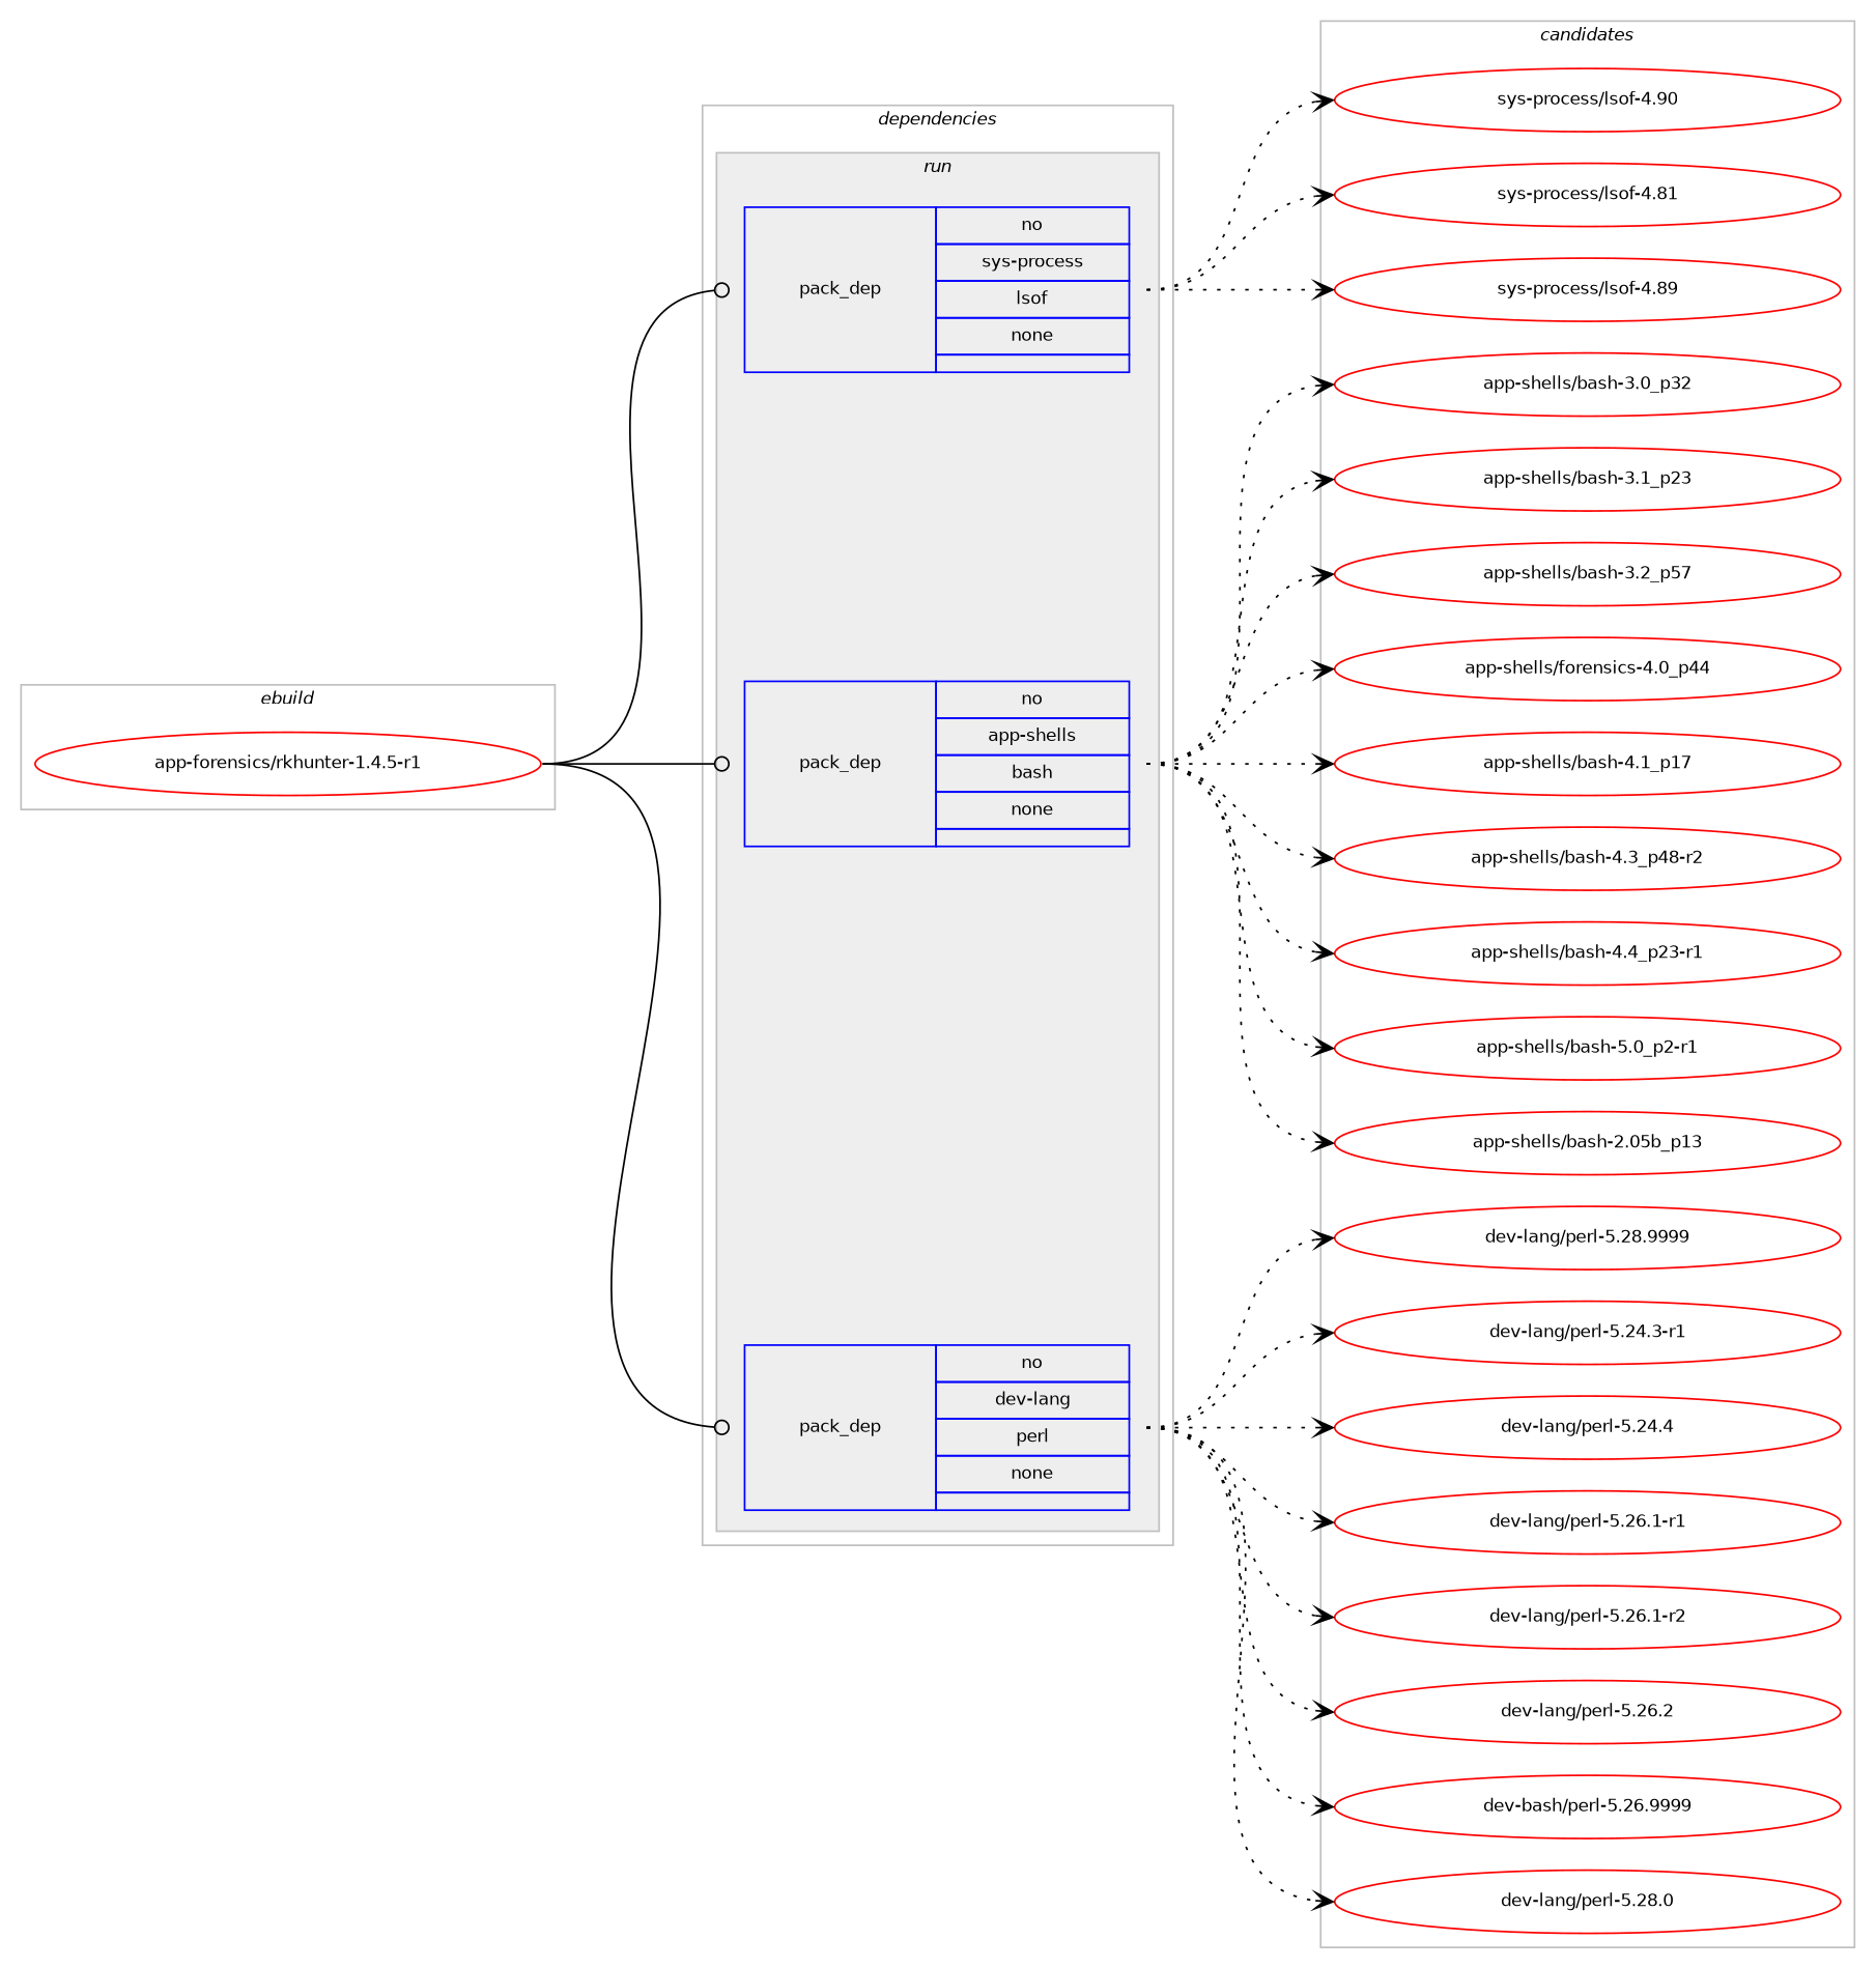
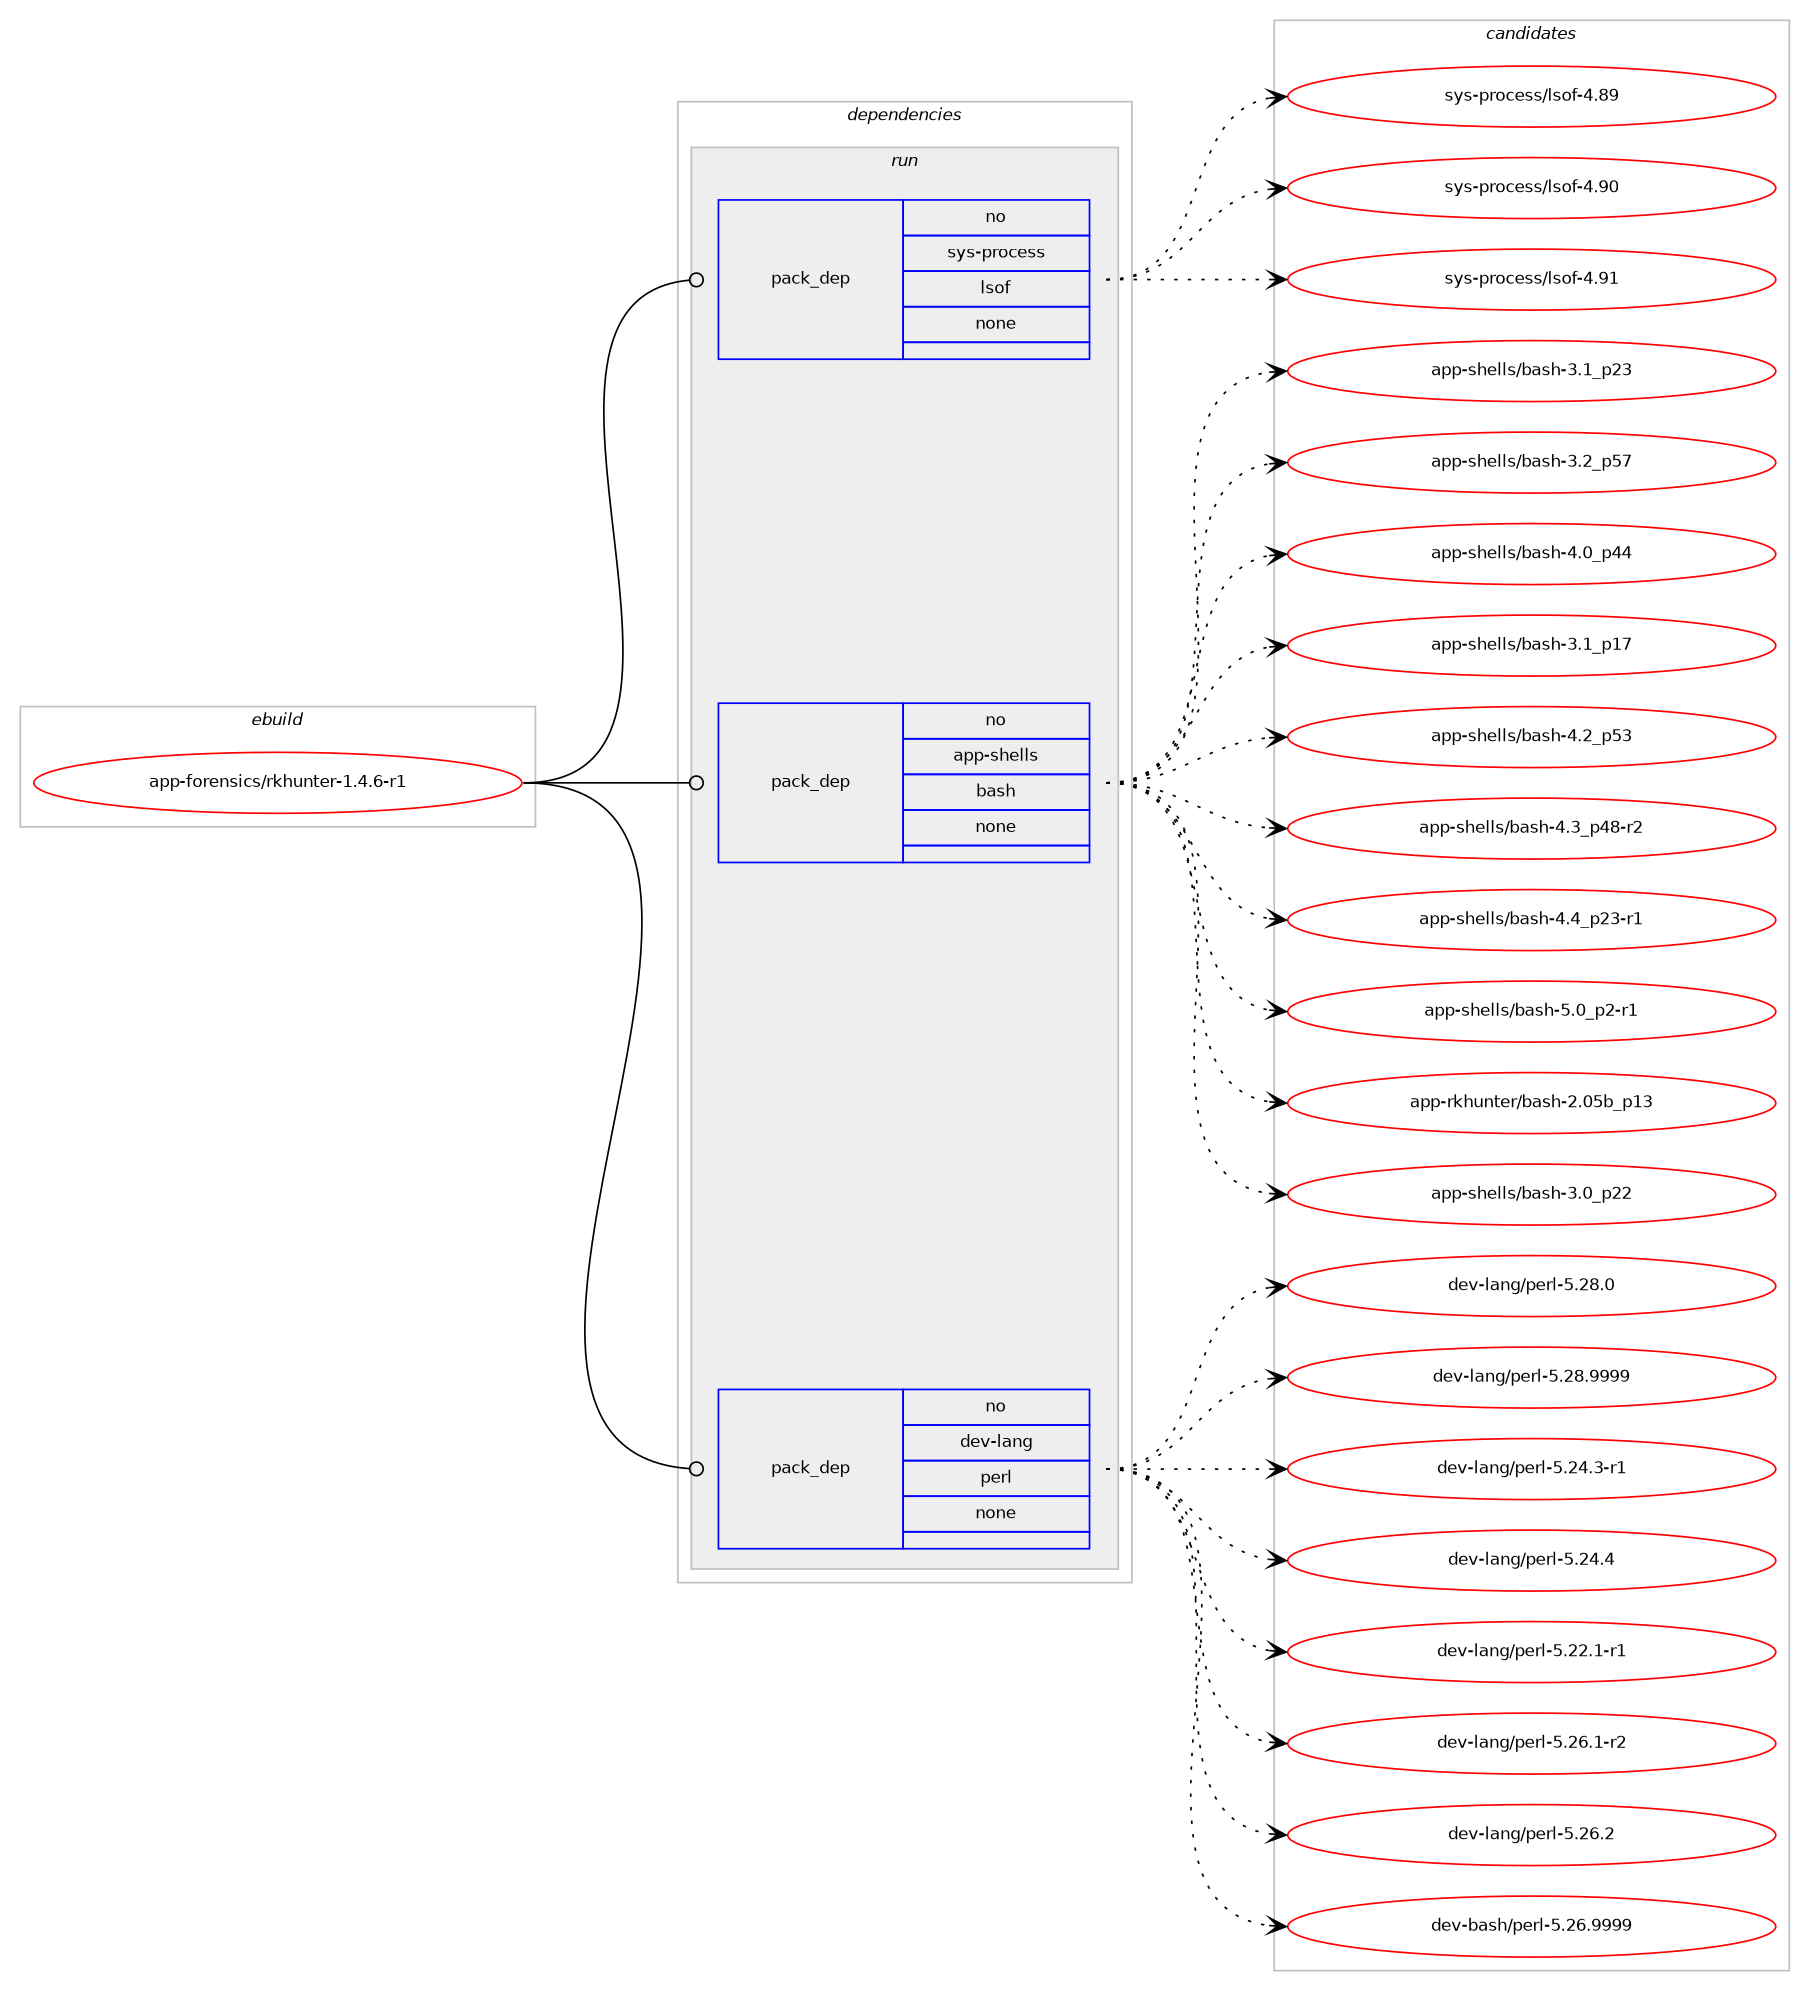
  digraph {
    compound=true
    concentrate=true
    fontname=Helvetica
    fontsize=10
    newrank=true
    rankdir=LR
    ranksep=1.5
    node [color=red fontname=Helvetica fontsize=10]
    edge [arrowhead=vee headport=w style=dotted tailport=e weight=100]
-   n1 [label="app-forensics/rkhunter-1.4.5-r1" width=4]
+   n1 [label="app-forensics/rkhunter-1.4.6-r1" width=4]
    n2 [color=blue label=<<TABLE BORDER="0" CELLBORDER="1" CELLSPACING="0" CELLPADDING="4" WIDTH="220"><TR><TD ROWSPAN="6" CELLPADDING="30">pack_dep</TD></TR><TR><TD WIDTH="110">no</TD></TR><TR><TD>sys-process</TD></TR><TR><TD>lsof</TD></TR><TR><TD>none</TD></TR><TR><TD></TD></TR></TABLE>> shape=none]
    n3 [color=blue label=<<TABLE BORDER="0" CELLBORDER="1" CELLSPACING="0" CELLPADDING="4" WIDTH="220"><TR><TD ROWSPAN="6" CELLPADDING="30">pack_dep</TD></TR><TR><TD WIDTH="110">no</TD></TR><TR><TD>app-shells</TD></TR><TR><TD>bash</TD></TR><TR><TD>none</TD></TR><TR><TD></TD></TR></TABLE>> shape=none]
    n4 [color=blue label=<<TABLE BORDER="0" CELLBORDER="1" CELLSPACING="0" CELLPADDING="4" WIDTH="220"><TR><TD ROWSPAN="6" CELLPADDING="30">pack_dep</TD></TR><TR><TD WIDTH="110">no</TD></TR><TR><TD>dev-lang</TD></TR><TR><TD>perl</TD></TR><TR><TD>none</TD></TR><TR><TD></TD></TR></TABLE>> shape=none]
-   n5 [label="app-shells/bash-2.05b_p13" width=4]
-   n6 [label="app-shells/bash-3.0_p32" width=4]
+   n5 [label="app-rkhunter/bash-2.05b_p13" width=4]
+   n6 [label="app-shells/bash-3.0_p22" width=4]
    n7 [label="app-shells/bash-3.1_p23" width=4]
    n8 [label="app-shells/bash-3.2_p57" width=4]
-   n9 [label="app-shells/forensics-4.0_p44" width=4]
-   n10 [label="app-shells/bash-4.1_p17" width=4]
+   n9 [label="app-shells/bash-4.0_p44" width=4]
+   n10 [label="app-shells/bash-3.1_p17" width=4]
+   n11 [label="app-shells/bash-4.2_p53" width=4]
    n12 [label="app-shells/bash-4.3_p48-r2" width=4]
    n13 [label="app-shells/bash-4.4_p23-r1" width=4]
    n14 [label="app-shells/bash-5.0_p2-r1" width=4]
    n15 [label="dev-lang/perl-5.24.3-r1" width=4]
    n16 [label="dev-lang/perl-5.24.4" width=4]
-   n17 [label="dev-lang/perl-5.26.1-r1" width=4]
+   n17 [label="dev-lang/perl-5.22.1-r1" width=4]
    n18 [label="dev-lang/perl-5.26.1-r2" width=4]
    n19 [label="dev-lang/perl-5.26.2" width=4]
    n20 [label="dev-bash/perl-5.26.9999" width=4]
    n21 [label="dev-lang/perl-5.28.0" width=4]
    n22 [label="dev-lang/perl-5.28.9999" width=4]
    n23 [label="sys-process/lsof-4.89" width=4]
    n24 [label="sys-process/lsof-4.90" width=4]
-   n25 [label="sys-process/lsof-4.81" width=4]
+   n25 [label="sys-process/lsof-4.91" width=4]
    subgraph cluster_1 {
      color=gray
      label=<<i>ebuild</i>>
      rank=same
      n1
    }
    subgraph cluster_2 {
      color=gray
      label=<<i>dependencies</i>>
      subgraph cluster_3 {
        color=gray
        fillcolor="#eeeeee"
        label=<<i>compile</i>>
        style=filled
      }
      subgraph cluster_4 {
        color=gray
        fillcolor="#eeeeee"
        label=<<i>compile and run</i>>
        style=filled
      }
      subgraph cluster_5 {
        color=gray
        fillcolor="#eeeeee"
        label=<<i>run</i>>
        style=filled
        subgraph sub_6 {
          color=gray
          fillcolor="#eeeeee"
          label=<<i>run</i>>
          style=filled
          n2
        }
        subgraph sub_7 {
          color=gray
          fillcolor="#eeeeee"
          label=<<i>run</i>>
          style=filled
          n3
        }
        subgraph sub_8 {
          color=gray
          fillcolor="#eeeeee"
          label=<<i>run</i>>
          style=filled
          n4
        }
      }
    }
    subgraph cluster_9 {
      color=gray
      label=<<i>candidates</i>>
      rank=same
      subgraph sub_10 {
        color=black
        label=<<i>candidates</i>>
        nodesep=1
        rank=same
        n5
        n6
        n7
        n8
        n9
        n10
+       n11
        n12
        n13
        n14
      }
      subgraph sub_11 {
        color=black
        label=<<i>candidates</i>>
        nodesep=1
        rank=same
        n15
        n16
        n17
        n18
        n19
        n20
        n21
        n22
      }
      subgraph sub_12 {
        color=black
        label=<<i>candidates</i>>
        nodesep=1
        rank=same
        n23
        n24
        n25
      }
    }
    n1 -> n2 [arrowhead=odot style=solid weight=20]
    n1 -> n3 [arrowhead=odot style=solid weight=20]
    n1 -> n4 [arrowhead=odot style=solid weight=20]
    n2 -> n23
    n2 -> n24
    n2 -> n25
    n3 -> n5
    n3 -> n6
    n3 -> n7
    n3 -> n8
    n3 -> n9
    n3 -> n10
+   n3 -> n11
    n3 -> n12
    n3 -> n13
    n3 -> n14
    n4 -> n15
    n4 -> n16
    n4 -> n17
    n4 -> n18
    n4 -> n19
    n4 -> n20
    n4 -> n21
    n4 -> n22
  }
